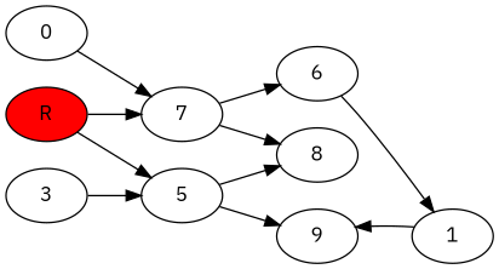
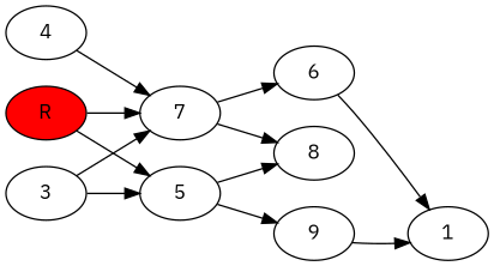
  digraph {
    fontname="IBM Plex Sans"
    rankdir=LR
    node [fontname="IBM Plex Sans"]
    edge [fontname="IBM Plex Sans"]
    n1 [label=9]
    1
    3
    5
    7
    8
    6
-   4 [label=0]
+   4
    R [fillcolor="#ff0000" style=filled]
-   1 -> n1
+   n1 -> 1
    3 -> 5
+   3 -> 7
    5 -> n1
    5 -> 8
    7 -> 8
    7 -> 6
    6 -> 1
    4 -> 7
    R -> 5
    R -> 7
  }
